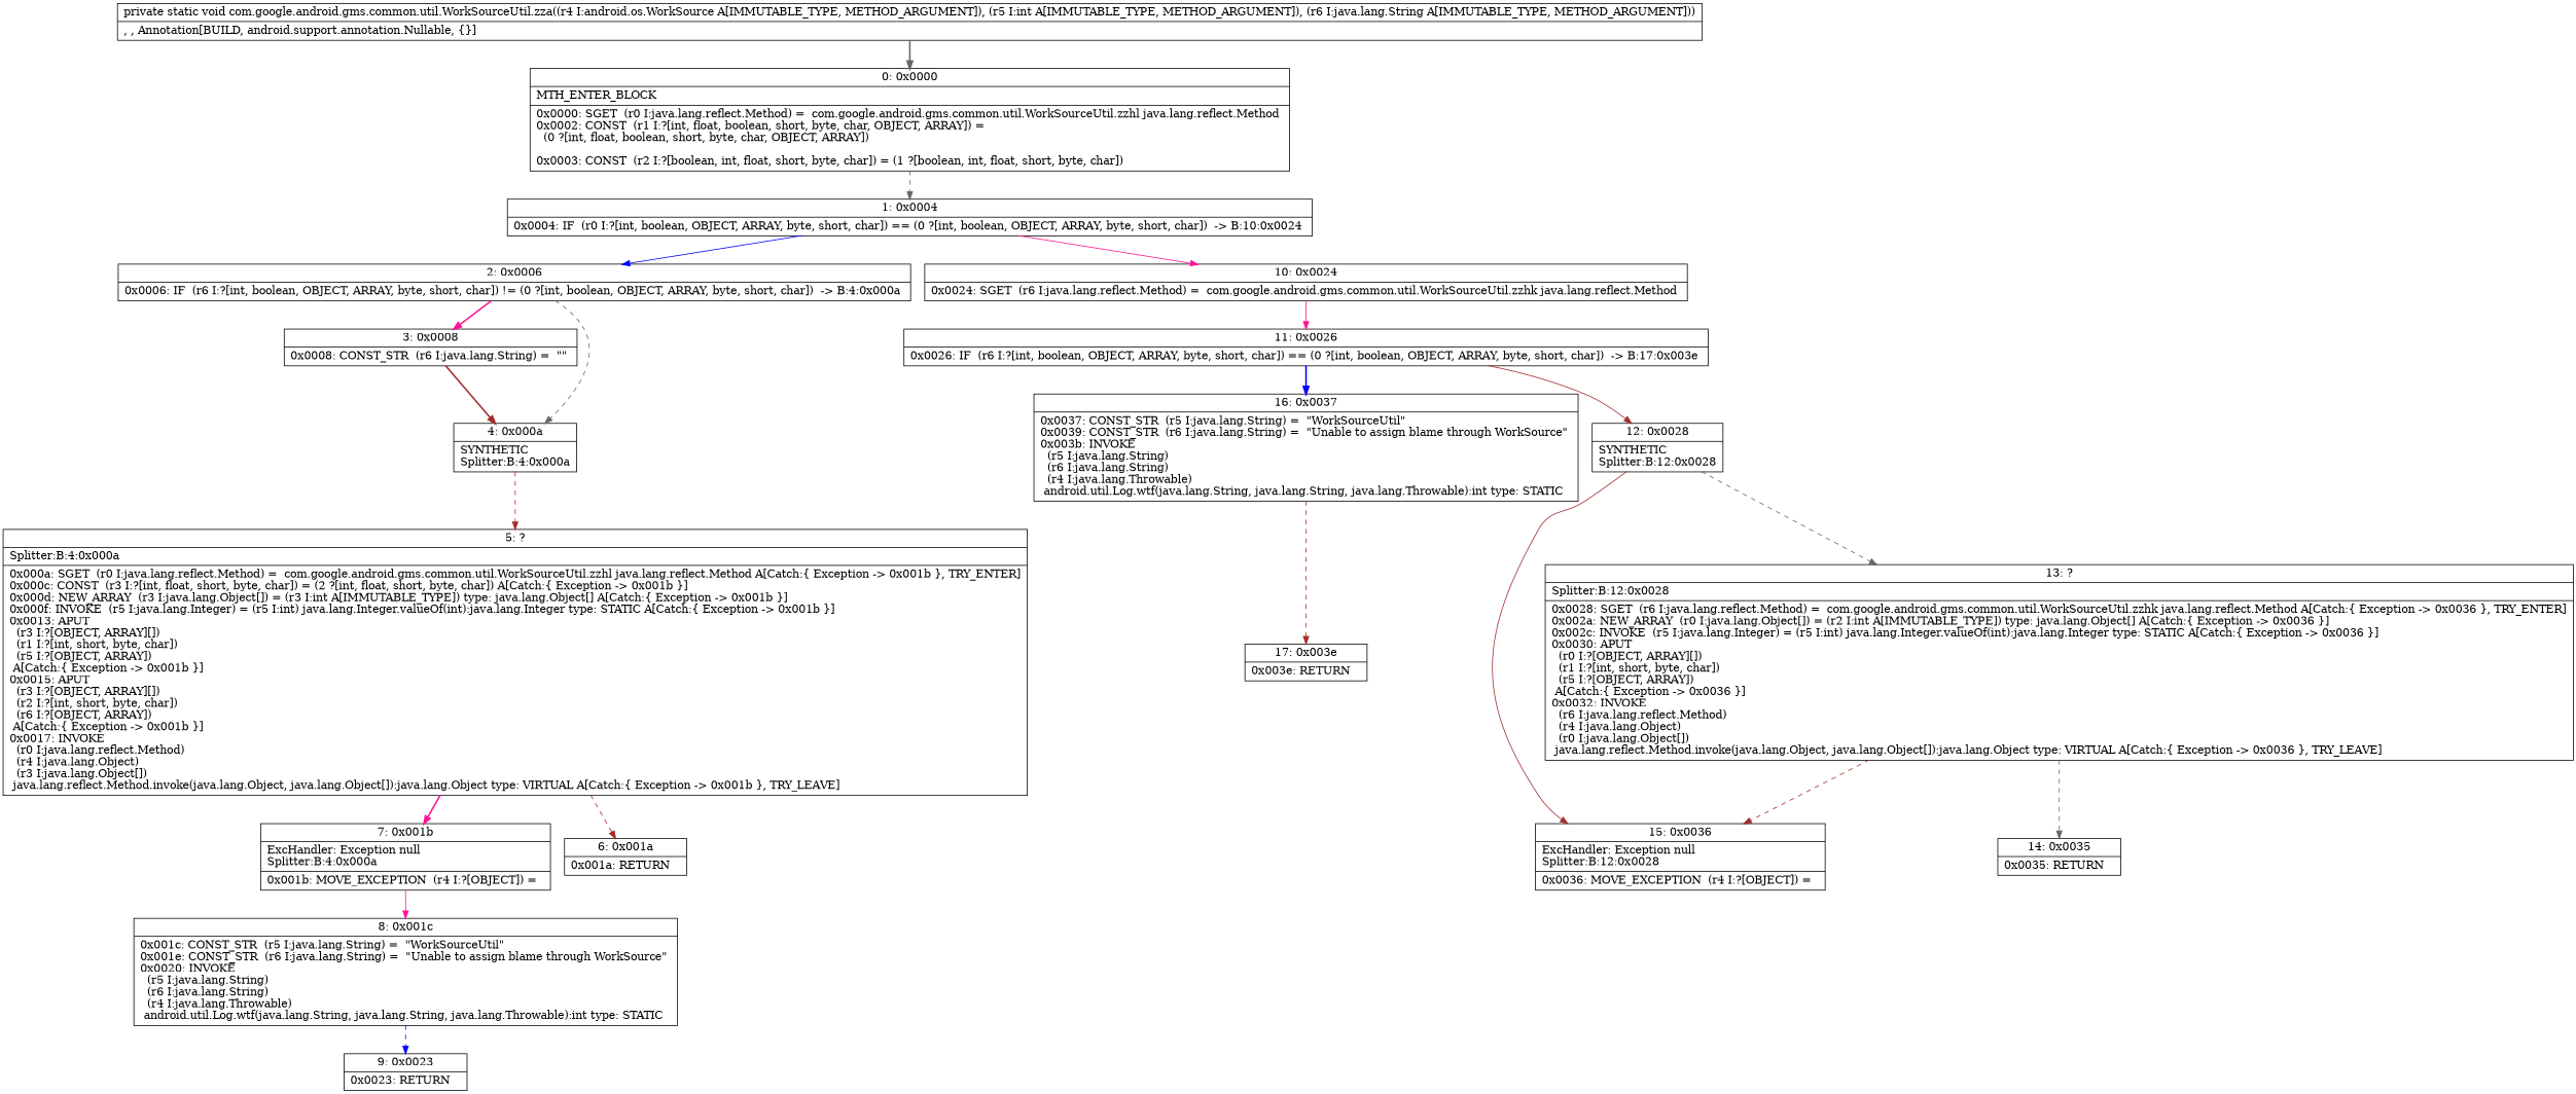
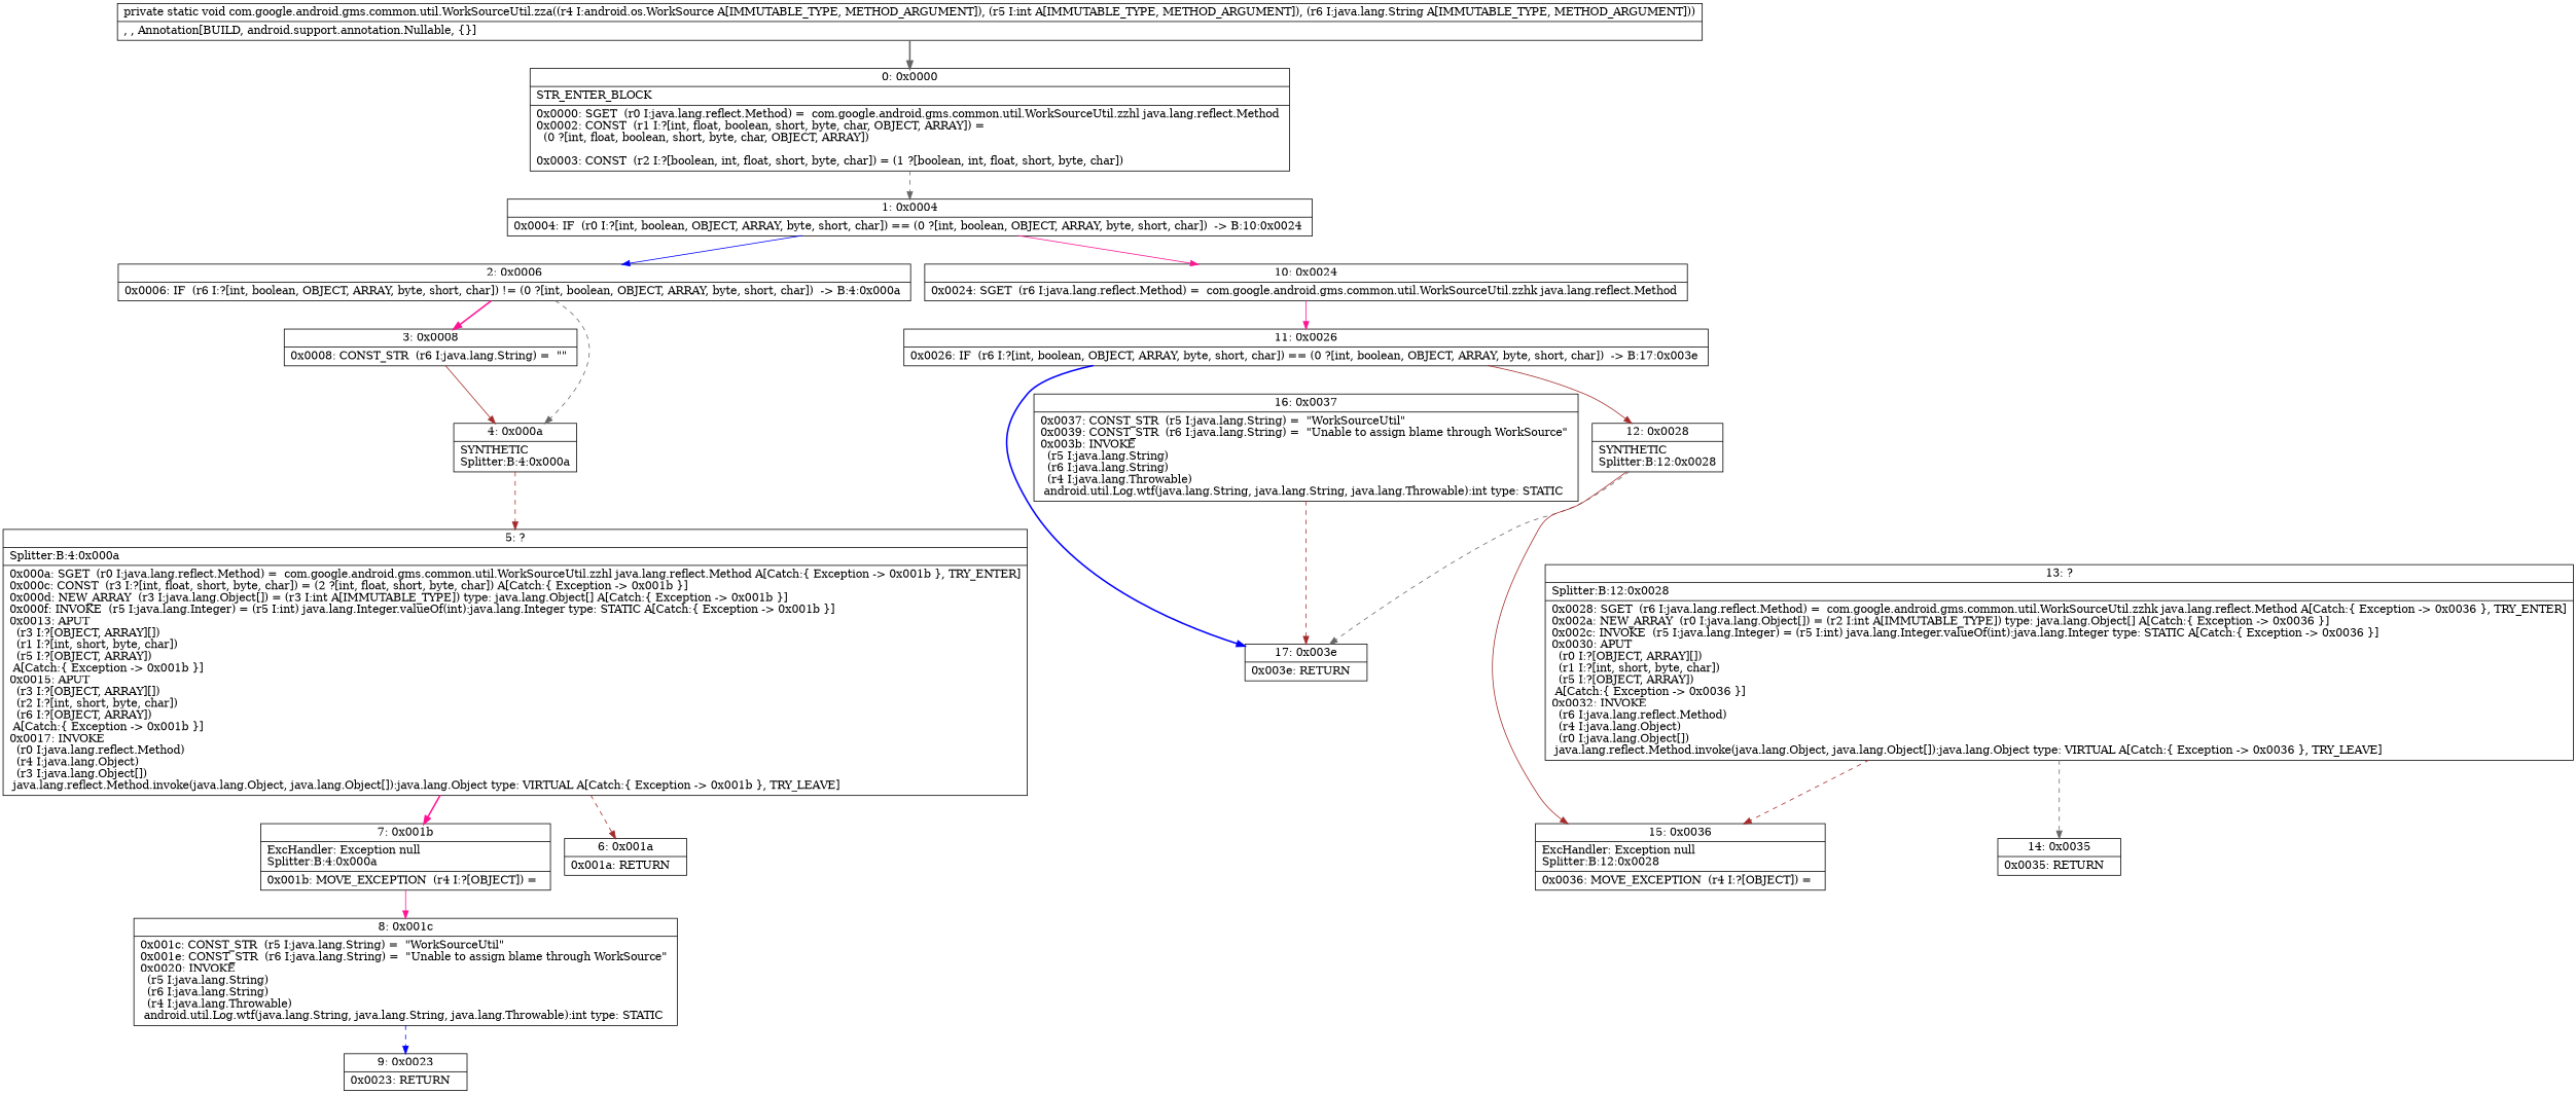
  digraph {
    node [shape=record]
    edge [color=brown style=dashed]
-   n1 [label="{0\:\ 0x0000|MTH_ENTER_BLOCK\l|0x0000: SGET  (r0 I:java.lang.reflect.Method) =  com.google.android.gms.common.util.WorkSourceUtil.zzhl java.lang.reflect.Method \l0x0002: CONST  (r1 I:?[int, float, boolean, short, byte, char, OBJECT, ARRAY]) = \l  (0 ?[int, float, boolean, short, byte, char, OBJECT, ARRAY])\l \l0x0003: CONST  (r2 I:?[boolean, int, float, short, byte, char]) = (1 ?[boolean, int, float, short, byte, char]) \l}"]
+   n1 [label="{0\:\ 0x0000|STR_ENTER_BLOCK\l|0x0000: SGET  (r0 I:java.lang.reflect.Method) =  com.google.android.gms.common.util.WorkSourceUtil.zzhl java.lang.reflect.Method \l0x0002: CONST  (r1 I:?[int, float, boolean, short, byte, char, OBJECT, ARRAY]) = \l  (0 ?[int, float, boolean, short, byte, char, OBJECT, ARRAY])\l \l0x0003: CONST  (r2 I:?[boolean, int, float, short, byte, char]) = (1 ?[boolean, int, float, short, byte, char]) \l}"]
    n2 [label="{1\:\ 0x0004|0x0004: IF  (r0 I:?[int, boolean, OBJECT, ARRAY, byte, short, char]) == (0 ?[int, boolean, OBJECT, ARRAY, byte, short, char])  \-\> B:10:0x0024 \l}"]
    n3 [label="{2\:\ 0x0006|0x0006: IF  (r6 I:?[int, boolean, OBJECT, ARRAY, byte, short, char]) != (0 ?[int, boolean, OBJECT, ARRAY, byte, short, char])  \-\> B:4:0x000a \l}"]
    n4 [label="{10\:\ 0x0024|0x0024: SGET  (r6 I:java.lang.reflect.Method) =  com.google.android.gms.common.util.WorkSourceUtil.zzhk java.lang.reflect.Method \l}"]
    n5 [label="{3\:\ 0x0008|0x0008: CONST_STR  (r6 I:java.lang.String) =  \"\" \l}"]
    n6 [label="{4\:\ 0x000a|SYNTHETIC\lSplitter:B:4:0x000a\l}"]
    n7 [label="{11\:\ 0x0026|0x0026: IF  (r6 I:?[int, boolean, OBJECT, ARRAY, byte, short, char]) == (0 ?[int, boolean, OBJECT, ARRAY, byte, short, char])  \-\> B:17:0x003e \l}"]
    n8 [label="{5\:\ ?|Splitter:B:4:0x000a\l|0x000a: SGET  (r0 I:java.lang.reflect.Method) =  com.google.android.gms.common.util.WorkSourceUtil.zzhl java.lang.reflect.Method A[Catch:\{ Exception \-\> 0x001b \}, TRY_ENTER]\l0x000c: CONST  (r3 I:?[int, float, short, byte, char]) = (2 ?[int, float, short, byte, char]) A[Catch:\{ Exception \-\> 0x001b \}]\l0x000d: NEW_ARRAY  (r3 I:java.lang.Object[]) = (r3 I:int A[IMMUTABLE_TYPE]) type: java.lang.Object[] A[Catch:\{ Exception \-\> 0x001b \}]\l0x000f: INVOKE  (r5 I:java.lang.Integer) = (r5 I:int) java.lang.Integer.valueOf(int):java.lang.Integer type: STATIC A[Catch:\{ Exception \-\> 0x001b \}]\l0x0013: APUT  \l  (r3 I:?[OBJECT, ARRAY][])\l  (r1 I:?[int, short, byte, char])\l  (r5 I:?[OBJECT, ARRAY])\l A[Catch:\{ Exception \-\> 0x001b \}]\l0x0015: APUT  \l  (r3 I:?[OBJECT, ARRAY][])\l  (r2 I:?[int, short, byte, char])\l  (r6 I:?[OBJECT, ARRAY])\l A[Catch:\{ Exception \-\> 0x001b \}]\l0x0017: INVOKE  \l  (r0 I:java.lang.reflect.Method)\l  (r4 I:java.lang.Object)\l  (r3 I:java.lang.Object[])\l java.lang.reflect.Method.invoke(java.lang.Object, java.lang.Object[]):java.lang.Object type: VIRTUAL A[Catch:\{ Exception \-\> 0x001b \}, TRY_LEAVE]\l}"]
    n9 [label="{7\:\ 0x001b|ExcHandler: Exception null\lSplitter:B:4:0x000a\l|0x001b: MOVE_EXCEPTION  (r4 I:?[OBJECT]) =  \l}"]
    n10 [label="{6\:\ 0x001a|0x001a: RETURN   \l}"]
    n11 [label="{8\:\ 0x001c|0x001c: CONST_STR  (r5 I:java.lang.String) =  \"WorkSourceUtil\" \l0x001e: CONST_STR  (r6 I:java.lang.String) =  \"Unable to assign blame through WorkSource\" \l0x0020: INVOKE  \l  (r5 I:java.lang.String)\l  (r6 I:java.lang.String)\l  (r4 I:java.lang.Throwable)\l android.util.Log.wtf(java.lang.String, java.lang.String, java.lang.Throwable):int type: STATIC \l}"]
    n12 [label="{9\:\ 0x0023|0x0023: RETURN   \l}"]
    n13 [label="{12\:\ 0x0028|SYNTHETIC\lSplitter:B:12:0x0028\l}"]
    n14 [label="{17\:\ 0x003e|0x003e: RETURN   \l}"]
    n15 [label="{13\:\ ?|Splitter:B:12:0x0028\l|0x0028: SGET  (r6 I:java.lang.reflect.Method) =  com.google.android.gms.common.util.WorkSourceUtil.zzhk java.lang.reflect.Method A[Catch:\{ Exception \-\> 0x0036 \}, TRY_ENTER]\l0x002a: NEW_ARRAY  (r0 I:java.lang.Object[]) = (r2 I:int A[IMMUTABLE_TYPE]) type: java.lang.Object[] A[Catch:\{ Exception \-\> 0x0036 \}]\l0x002c: INVOKE  (r5 I:java.lang.Integer) = (r5 I:int) java.lang.Integer.valueOf(int):java.lang.Integer type: STATIC A[Catch:\{ Exception \-\> 0x0036 \}]\l0x0030: APUT  \l  (r0 I:?[OBJECT, ARRAY][])\l  (r1 I:?[int, short, byte, char])\l  (r5 I:?[OBJECT, ARRAY])\l A[Catch:\{ Exception \-\> 0x0036 \}]\l0x0032: INVOKE  \l  (r6 I:java.lang.reflect.Method)\l  (r4 I:java.lang.Object)\l  (r0 I:java.lang.Object[])\l java.lang.reflect.Method.invoke(java.lang.Object, java.lang.Object[]):java.lang.Object type: VIRTUAL A[Catch:\{ Exception \-\> 0x0036 \}, TRY_LEAVE]\l}"]
    n16 [label="{15\:\ 0x0036|ExcHandler: Exception null\lSplitter:B:12:0x0028\l|0x0036: MOVE_EXCEPTION  (r4 I:?[OBJECT]) =  \l}"]
    n17 [label="{14\:\ 0x0035|0x0035: RETURN   \l}"]
    n18 [label="{16\:\ 0x0037|0x0037: CONST_STR  (r5 I:java.lang.String) =  \"WorkSourceUtil\" \l0x0039: CONST_STR  (r6 I:java.lang.String) =  \"Unable to assign blame through WorkSource\" \l0x003b: INVOKE  \l  (r5 I:java.lang.String)\l  (r6 I:java.lang.String)\l  (r4 I:java.lang.Throwable)\l android.util.Log.wtf(java.lang.String, java.lang.String, java.lang.Throwable):int type: STATIC \l}"]
    n19 [label="{private static void com.google.android.gms.common.util.WorkSourceUtil.zza((r4 I:android.os.WorkSource A[IMMUTABLE_TYPE, METHOD_ARGUMENT]), (r5 I:int A[IMMUTABLE_TYPE, METHOD_ARGUMENT]), (r6 I:java.lang.String A[IMMUTABLE_TYPE, METHOD_ARGUMENT]))  | , , Annotation[BUILD, android.support.annotation.Nullable, \{\}]\l}"]
    n1 -> n2 [color=gray40]
    n2 -> n3 [color=blue style=solid]
    n2 -> n4 [color=deeppink style=solid]
    n3 -> n5 [color=deeppink style=bold]
    n3 -> n6 [color=gray40]
    n4 -> n7 [color=deeppink style=solid]
-   n5 -> n6 [style=bold]
+   n5 -> n6 [style=solid]
    n6 -> n8
    n7 -> n13 [style=solid]
-   n7 -> n18 [color=blue style=bold]
+   n7 -> n14 [color=blue style=bold]
    n8 -> n9 [color=deeppink style=bold]
    n8 -> n10
    n9 -> n11 [color=deeppink style=solid]
    n11 -> n12 [color=blue]
-   n13 -> n15 [color=gray40]
+   n13 -> n14 [color=gray40]
    n13 -> n16 [style=solid]
    n15 -> n16
    n15 -> n17 [color=gray40]
    n18 -> n14
    n19 -> n1 [color=gray40 style=bold]
  }
